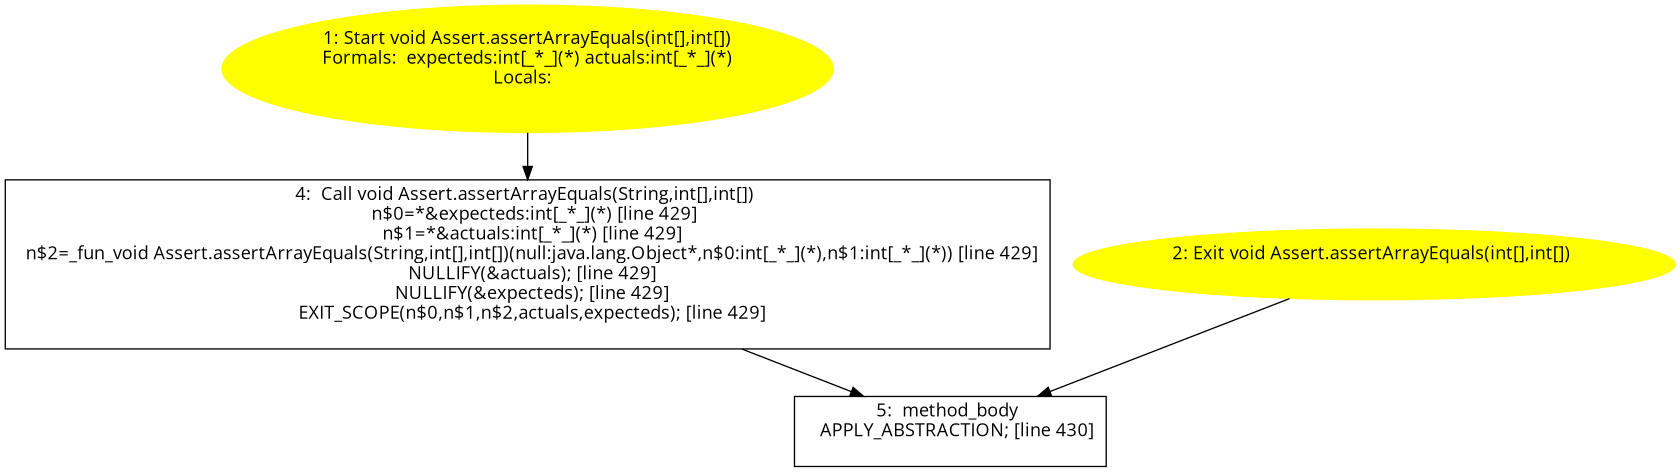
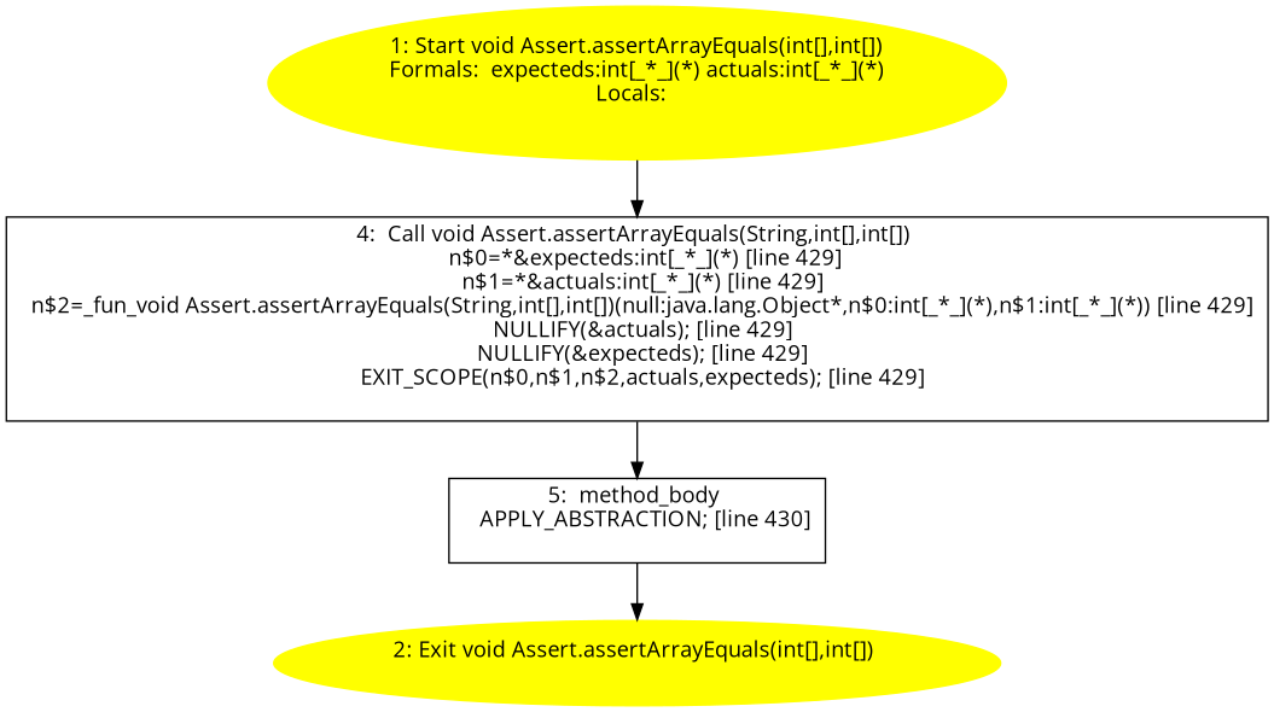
  digraph {
    fontname="Open Sans"
    node [fontname="Open Sans"]
    edge [fontname="Open Sans"]
    n1 [color=yellow label="1: Start void Assert.assertArrayEquals(int[],int[])\nFormals:  expecteds:int[_*_](*) actuals:int[_*_](*)\nLocals:  \n  " style=filled]
    n2 [label="4:  Call void Assert.assertArrayEquals(String,int[],int[]) \n   n$0=*&expecteds:int[_*_](*) [line 429]\n  n$1=*&actuals:int[_*_](*) [line 429]\n  n$2=_fun_void Assert.assertArrayEquals(String,int[],int[])(null:java.lang.Object*,n$0:int[_*_](*),n$1:int[_*_](*)) [line 429]\n  NULLIFY(&actuals); [line 429]\n  NULLIFY(&expecteds); [line 429]\n  EXIT_SCOPE(n$0,n$1,n$2,actuals,expecteds); [line 429]\n " shape=box]
    n3 [label="5:  method_body \n   APPLY_ABSTRACTION; [line 430]\n " shape=box]
    n4 [color=yellow label="2: Exit void Assert.assertArrayEquals(int[],int[]) \n  " style=filled]
    n1 -> n2
    n2 -> n3
-   n4 -> n3
+   n3 -> n4
  }
